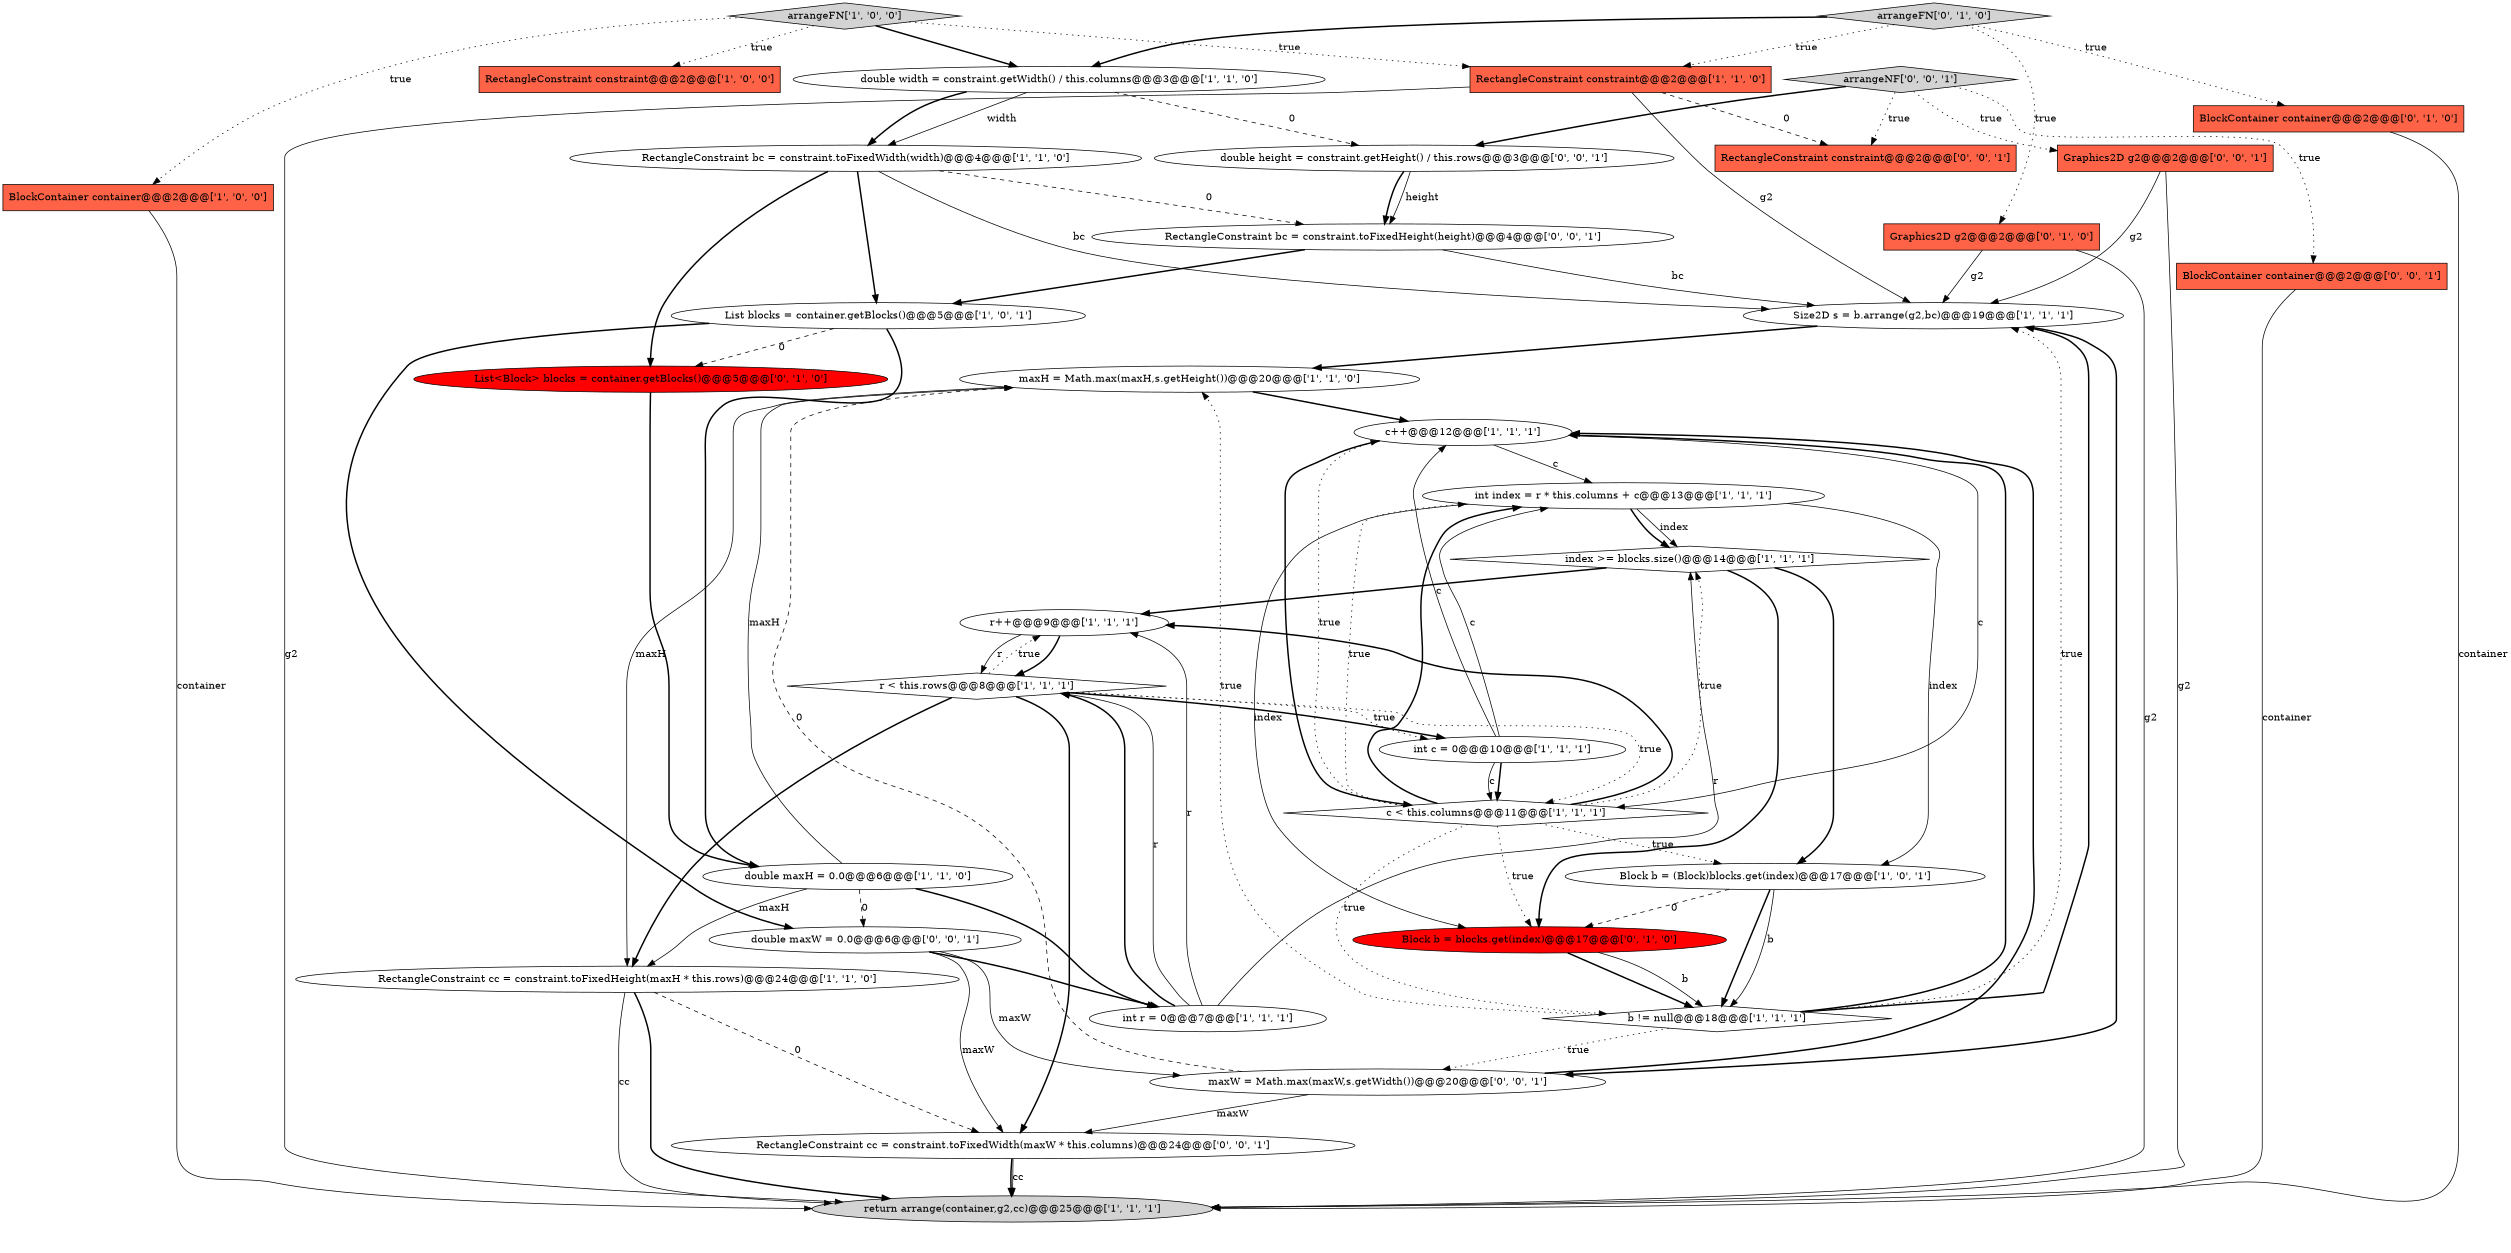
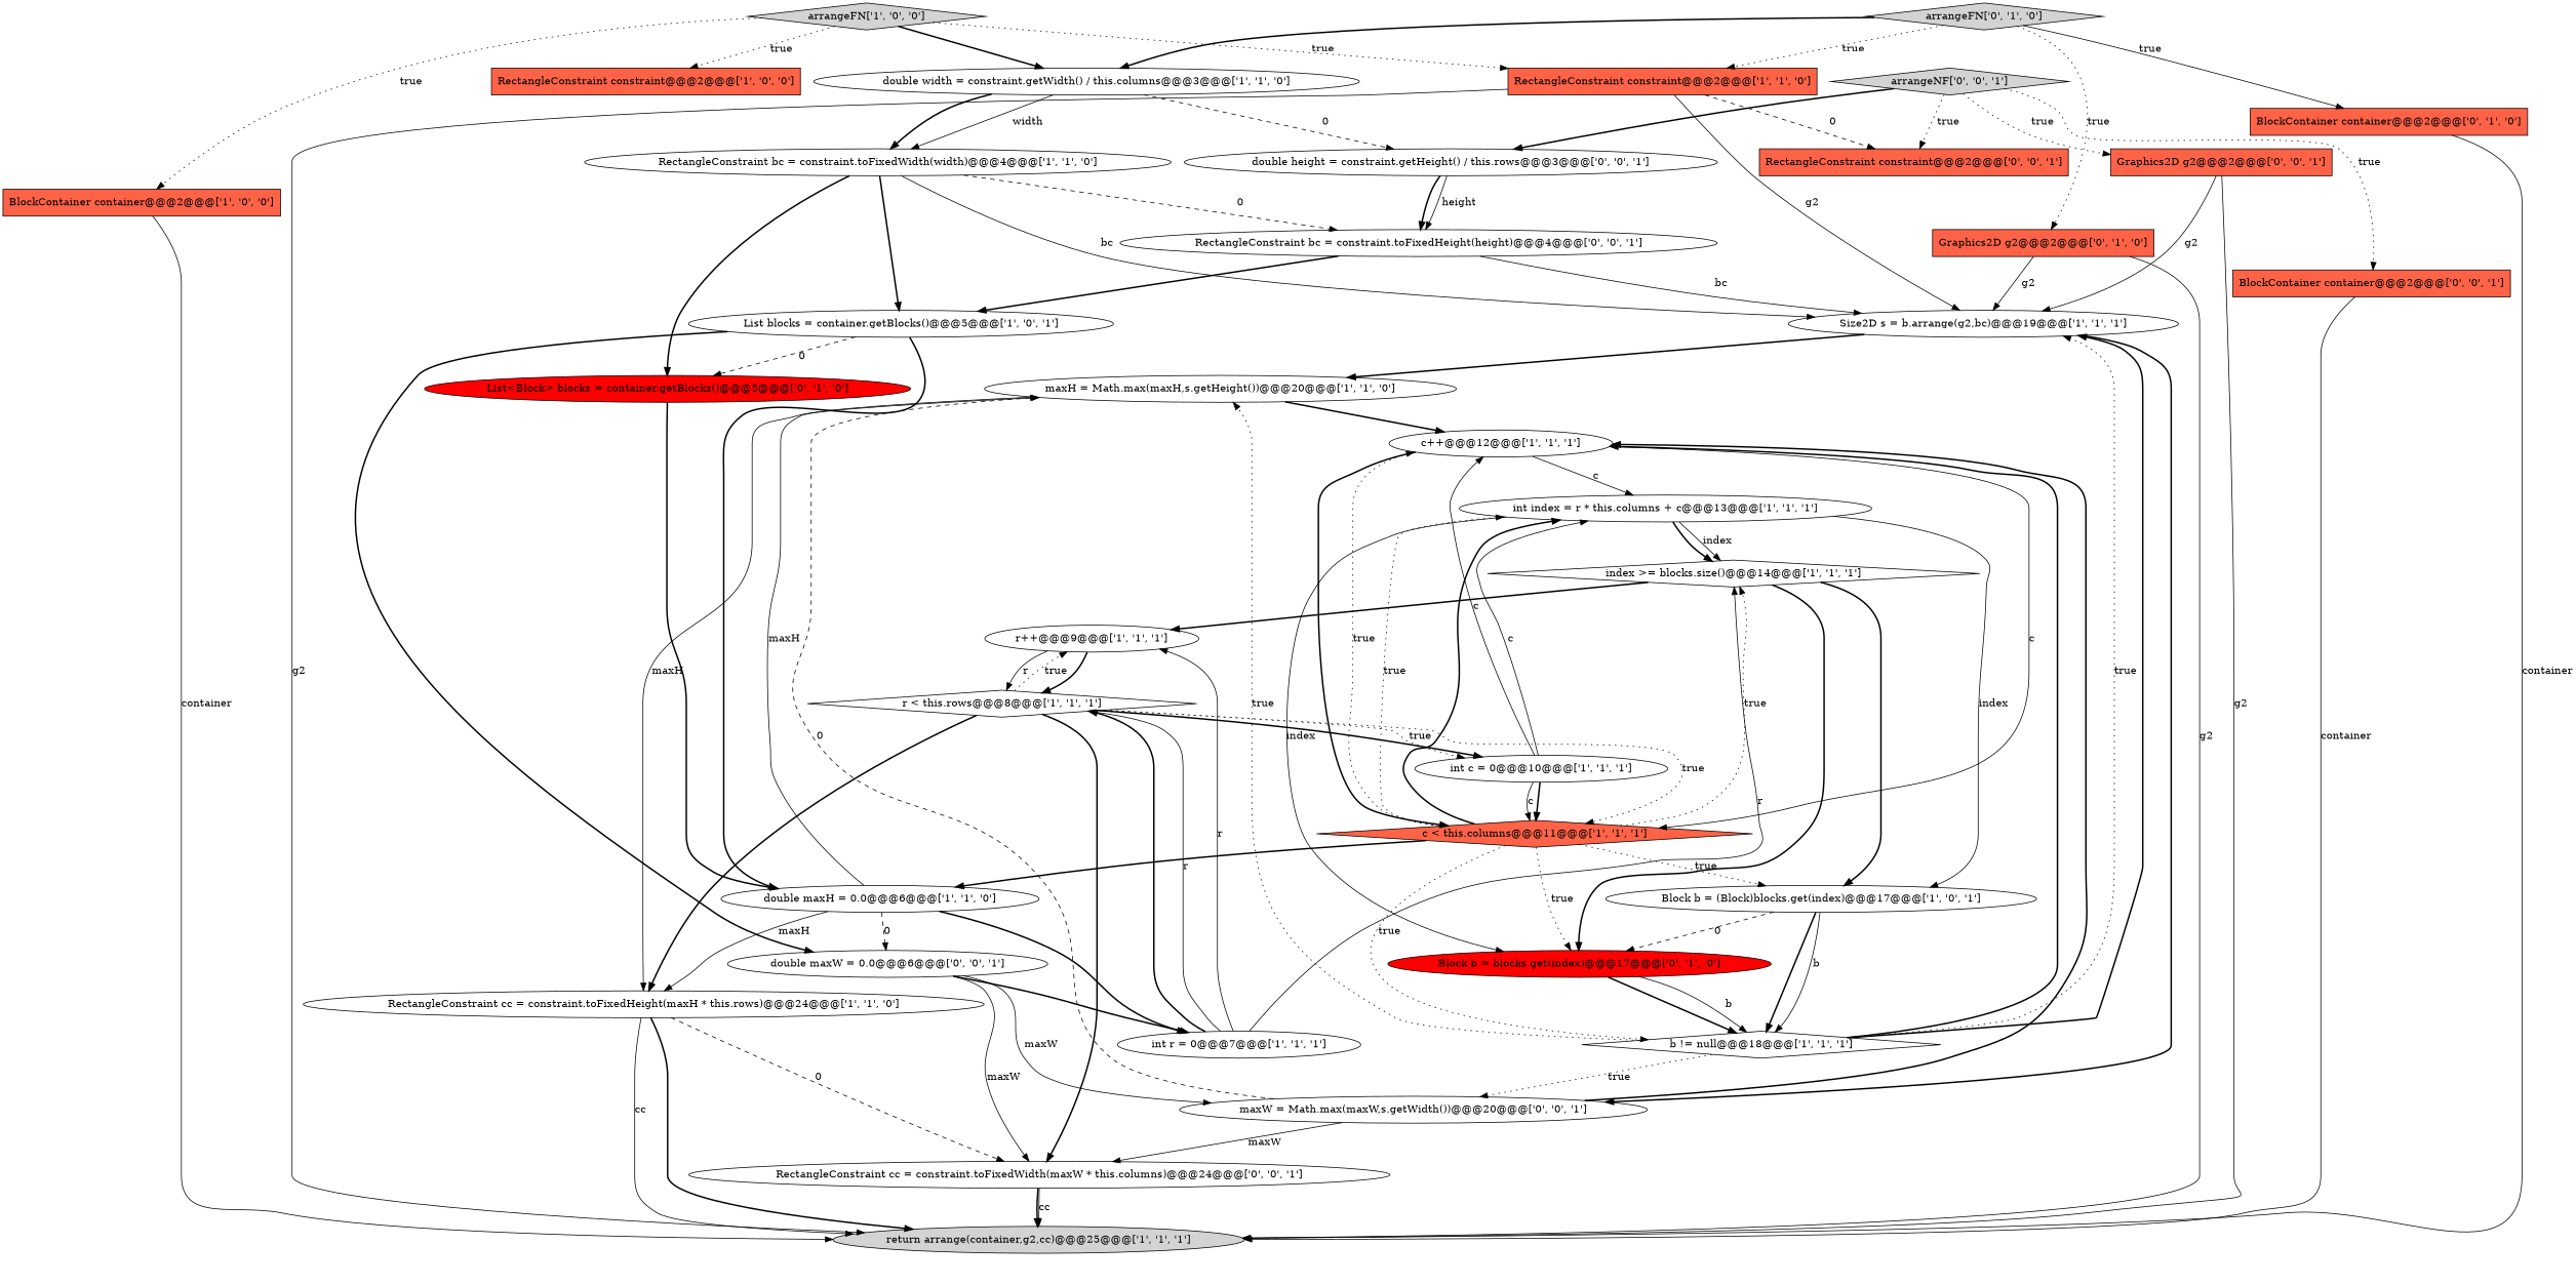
  digraph {
    node [fillcolor=white shape=ellipse style=filled]
    edge [style=bold]
    n1 [fillcolor=tomato label="Graphics2D g2@@@2@@@['0', '0', '1']" shape=box]
    n2 [label="Size2D s = b.arrange(g2,bc)@@@19@@@['1', '1', '1']"]
    n3 [fillcolor=lightgray label="return arrange(container,g2,cc)@@@25@@@['1', '1', '1']"]
    n4 [label="maxH = Math.max(maxH,s.getHeight())@@@20@@@['1', '1', '0']"]
    n5 [label="maxW = Math.max(maxW,s.getWidth())@@@20@@@['0', '0', '1']"]
    n6 [label="int index = r * this.columns + c@@@13@@@['1', '1', '1']"]
    n7 [fillcolor=red label="Block b = blocks.get(index)@@@17@@@['0', '1', '0']"]
    n8 [label="Block b = (Block)blocks.get(index)@@@17@@@['1', '0', '1']"]
    n9 [label="index >= blocks.size()@@@14@@@['1', '1', '1']" shape=diamond]
    n10 [label="b != null@@@18@@@['1', '1', '1']" shape=diamond]
    n11 [label="r++@@@9@@@['1', '1', '1']"]
    n12 [label="r < this.rows@@@8@@@['1', '1', '1']" shape=diamond]
-   n13 [label="c < this.columns@@@11@@@['1', '1', '1']" shape=diamond]
+   n13 [fillcolor=tomato label="c < this.columns@@@11@@@['1', '1', '1']" shape=diamond]
    n14 [label="RectangleConstraint cc = constraint.toFixedHeight(maxH * this.rows)@@@24@@@['1', '1', '0']"]
    n15 [label="RectangleConstraint cc = constraint.toFixedWidth(maxW * this.columns)@@@24@@@['0', '0', '1']"]
    n16 [label="int c = 0@@@10@@@['1', '1', '1']"]
    n17 [label="c++@@@12@@@['1', '1', '1']"]
    n18 [label="RectangleConstraint bc = constraint.toFixedHeight(height)@@@4@@@['0', '0', '1']"]
    n19 [label="List blocks = container.getBlocks()@@@5@@@['1', '0', '1']"]
    n20 [label="double maxH = 0.0@@@6@@@['1', '1', '0']"]
    n21 [label="double maxW = 0.0@@@6@@@['0', '0', '1']"]
    n22 [fillcolor=red label="List<Block> blocks = container.getBlocks()@@@5@@@['0', '1', '0']"]
    n23 [label="int r = 0@@@7@@@['1', '1', '1']"]
    n24 [fillcolor=lightgray label="arrangeFN['1', '0', '0']" shape=diamond]
    n25 [label="double width = constraint.getWidth() / this.columns@@@3@@@['1', '1', '0']"]
    n26 [fillcolor=tomato label="RectangleConstraint constraint@@@2@@@['1', '1', '0']" shape=box]
    n27 [fillcolor=tomato label="RectangleConstraint constraint@@@2@@@['1', '0', '0']" shape=box]
    n28 [fillcolor=tomato label="BlockContainer container@@@2@@@['1', '0', '0']" shape=box]
    n29 [label="double height = constraint.getHeight() / this.rows@@@3@@@['0', '0', '1']"]
    n30 [label="RectangleConstraint bc = constraint.toFixedWidth(width)@@@4@@@['1', '1', '0']"]
    n31 [fillcolor=tomato label="RectangleConstraint constraint@@@2@@@['0', '0', '1']" shape=box]
    n32 [fillcolor=tomato label="Graphics2D g2@@@2@@@['0', '1', '0']" shape=box]
    n33 [fillcolor=lightgray label="arrangeNF['0', '0', '1']" shape=diamond]
    n34 [fillcolor=tomato label="BlockContainer container@@@2@@@['0', '0', '1']" shape=box]
    n35 [fillcolor=tomato label="BlockContainer container@@@2@@@['0', '1', '0']" shape=box]
    n36 [fillcolor=lightgray label="arrangeFN['0', '1', '0']" shape=diamond]
    n1 -> n2 [label=g2 style=solid]
    n1 -> n3 [label=g2 style=solid]
    n2 -> n4
    n2 -> n5
    n4 -> n14 [label=maxH style=solid]
    n4 -> n17
    n5 -> n4 [label=0 style=dashed]
    n5 -> n15 [label=maxW style=solid]
    n5 -> n17
    n6 -> n7 [label=index style=solid]
    n6 -> n8 [label=index style=solid]
    n6 -> n9 [label=index style=solid]
    n6 -> n9
    n7 -> n10
    n7 -> n10 [label=b style=solid]
    n8 -> n7 [label=0 style=dashed]
    n8 -> n10
    n8 -> n10 [label=b style=solid]
    n9 -> n7
    n9 -> n8
    n9 -> n11
    n10 -> n2
    n10 -> n2 [label=true style=dotted]
    n10 -> n4 [label=true style=dotted]
    n10 -> n5 [label=true style=dotted]
    n10 -> n17
    n11 -> n12
    n11 -> n12 [label=r style=solid]
    n12 -> n11 [label=true style=dotted]
    n12 -> n13 [label=true style=dotted]
    n12 -> n14
    n12 -> n15
    n12 -> n16 [label=true style=dotted]
    n12 -> n16
    n13 -> n6 [label=true style=dotted]
    n13 -> n6
    n13 -> n7 [label=true style=dotted]
    n13 -> n8 [label=true style=dotted]
    n13 -> n9 [label=true style=dotted]
    n13 -> n10 [label=true style=dotted]
-   n13 -> n11
+   n13 -> n20
    n13 -> n17 [label=true style=dotted]
    n14 -> n3 [label=cc style=solid]
    n14 -> n3
    n14 -> n15 [label=0 style=dashed]
    n15 -> n3 [label=cc style=solid]
    n15 -> n3
    n16 -> n6 [label=c style=solid]
    n16 -> n13
    n16 -> n13 [label=c style=solid]
    n16 -> n17 [label=c style=solid]
    n17 -> n6 [label=c style=solid]
    n17 -> n13
    n17 -> n13 [label=c style=solid]
    n18 -> n2 [label=bc style=solid]
    n18 -> n19
    n19 -> n20
    n19 -> n21
    n19 -> n22 [label=0 style=dashed]
    n20 -> n4 [label=maxH style=solid]
    n20 -> n14 [label=maxH style=solid]
    n20 -> n21 [label=0 style=dashed]
    n20 -> n23
    n21 -> n5 [label=maxW style=solid]
    n21 -> n15 [label=maxW style=solid]
    n21 -> n23
    n22 -> n20
    n23 -> n9 [label=r style=solid]
    n23 -> n11 [label=r style=solid]
    n23 -> n12 [label=r style=solid]
    n23 -> n12
    n24 -> n25
    n24 -> n26 [label=true style=dotted]
    n24 -> n27 [label=true style=dotted]
    n24 -> n28 [label=true style=dotted]
    n25 -> n29 [label=0 style=dashed]
    n25 -> n30 [label=width style=solid]
    n25 -> n30
    n26 -> n2 [label=g2 style=solid]
    n26 -> n3 [label=g2 style=solid]
    n26 -> n31 [label=0 style=dashed]
    n28 -> n3 [label=container style=solid]
    n29 -> n18
    n29 -> n18 [label=height style=solid]
    n30 -> n2 [label=bc style=solid]
    n30 -> n18 [label=0 style=dashed]
    n30 -> n19
    n30 -> n22
    n32 -> n2 [label=g2 style=solid]
    n32 -> n3 [label=g2 style=solid]
    n33 -> n1 [label=true style=dotted]
    n33 -> n29
    n33 -> n31 [label=true style=dotted]
    n33 -> n34 [label=true style=dotted]
    n34 -> n3 [label=container style=solid]
    n35 -> n3 [label=container style=solid]
    n36 -> n25
    n36 -> n26 [label=true style=dotted]
    n36 -> n32 [label=true style=dotted]
-   n36 -> n35 [label=true style=dotted]
+   n36 -> n35 [label=true style=solid]
  }
